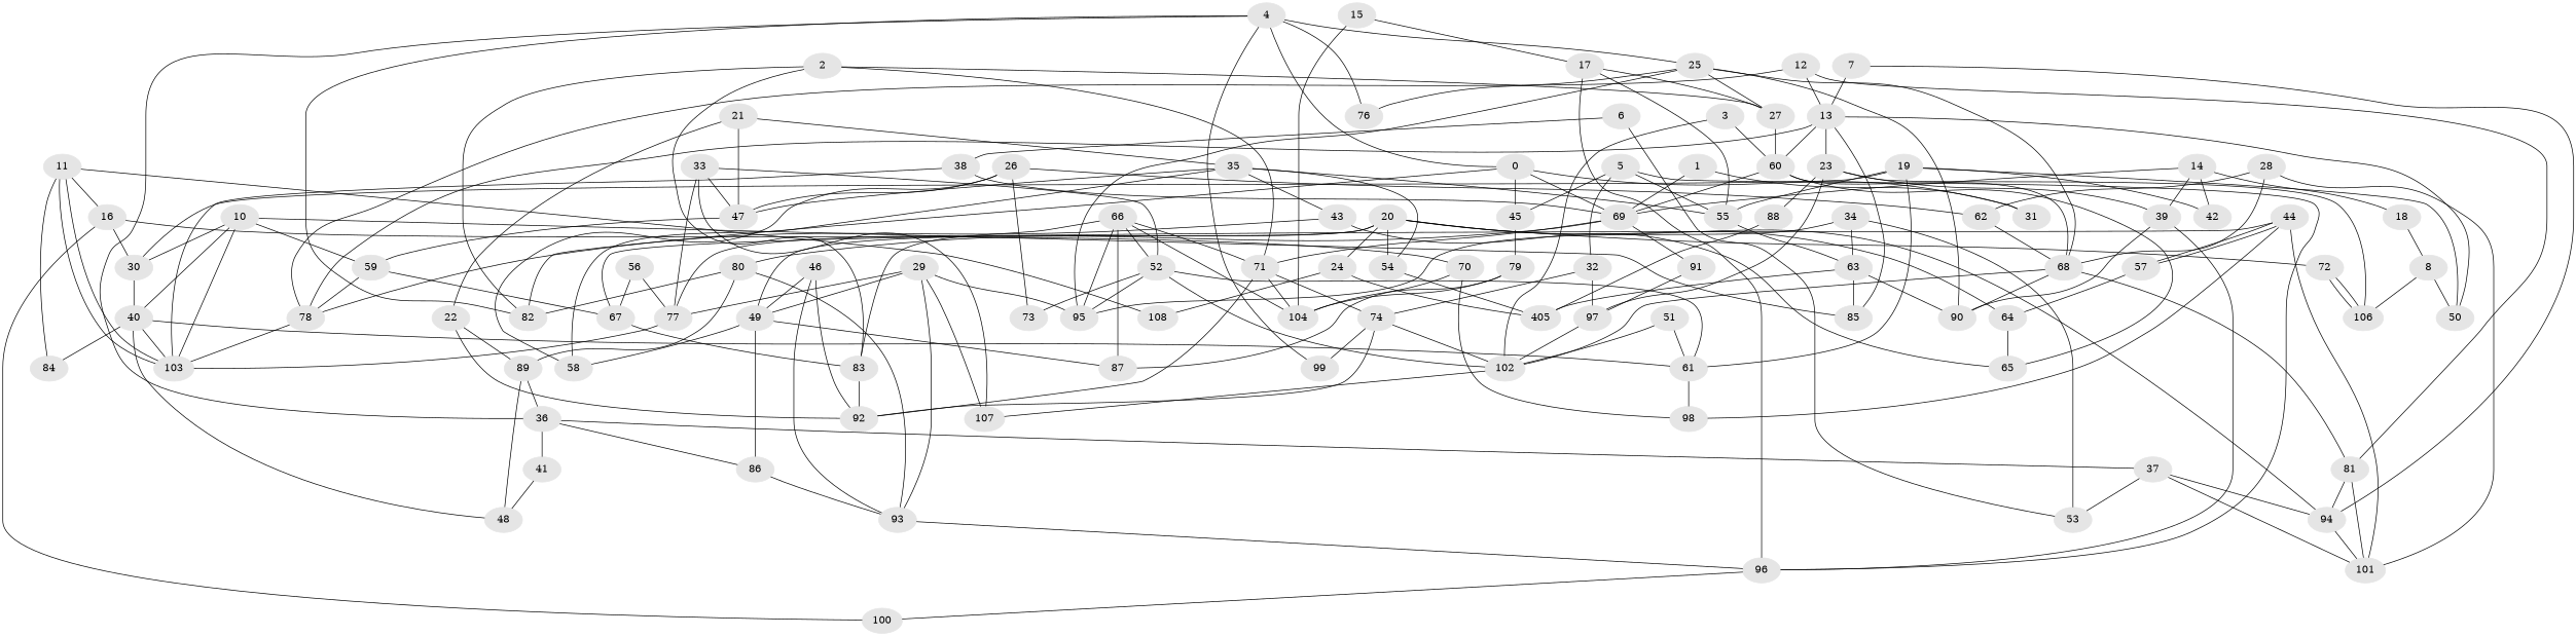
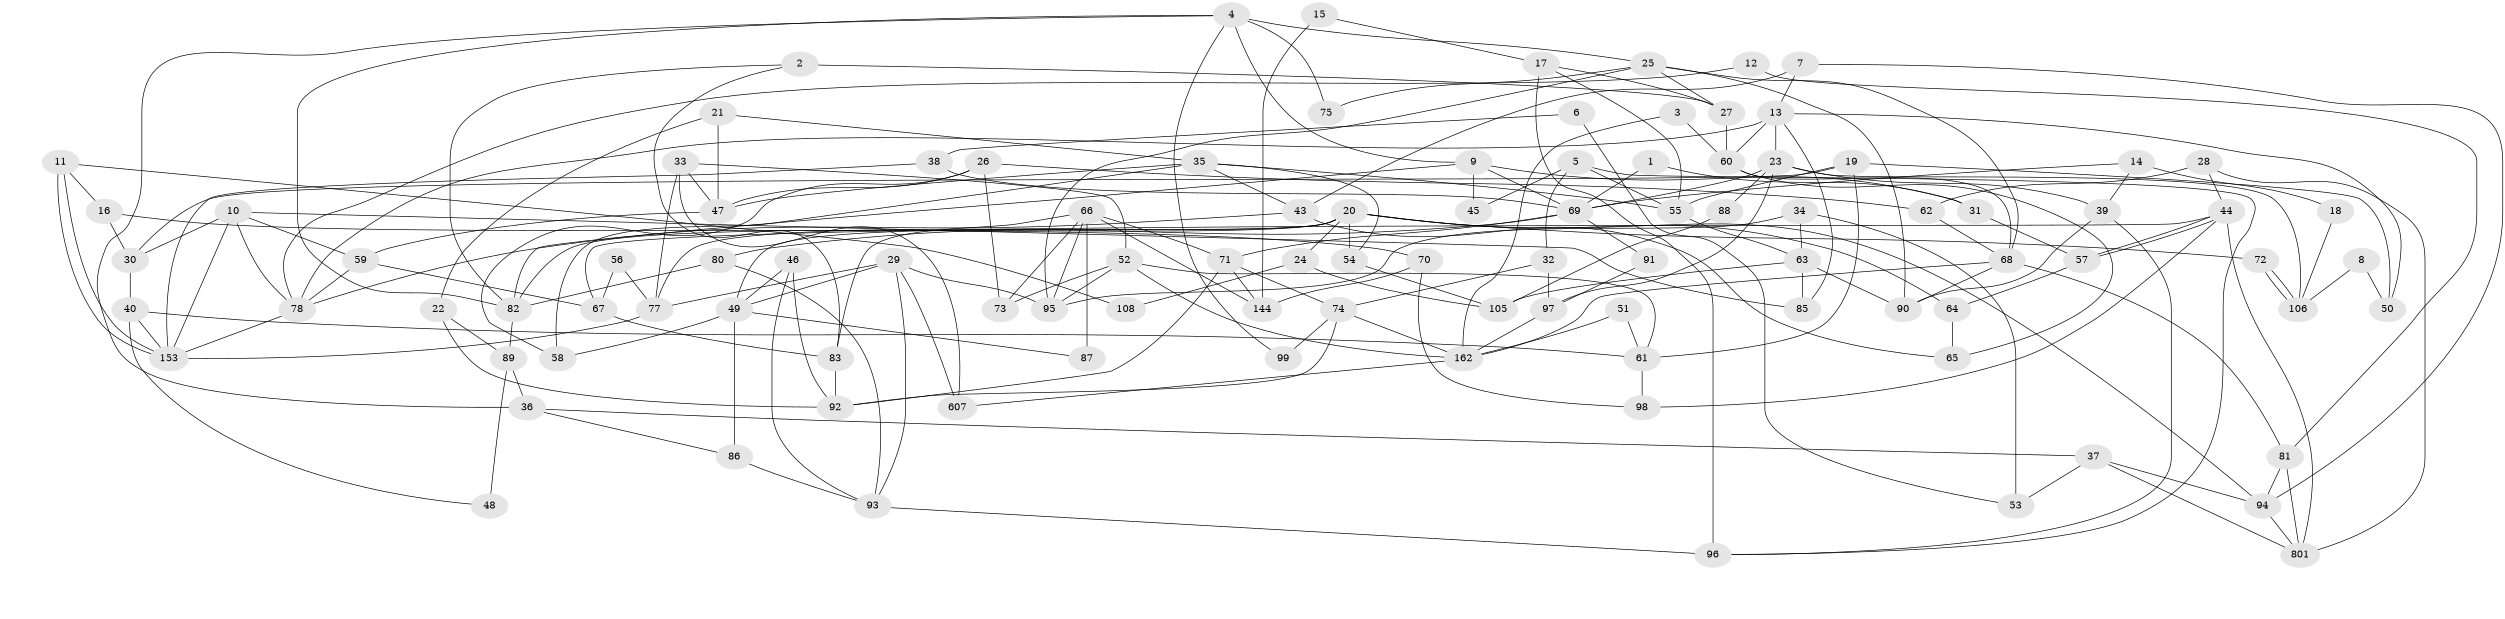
  graph {
    node [color=gray90 style=filled]
    1
    31
    69
    57
    71
    80
    91
    2
    27
    82
    83
    60
-   104
+   104 [label=144]
    92
    74
    3
-   102
+   102 [label=162]
    68
    65
-   107
+   107 [label=607]
    4
-   9 [label=0]
+   9
    25
    36
-   75 [label=76]
+   75
    99
    45
    90
    95
    37
-   41
    86
    5
    32
    55
    96
    97
-   79
    63
-   100
    6
    38
    53
-   103
+   103 [label=153]
    7
    13
    43
    94
    50
    85
    78
    23
-   101
+   101 [label=801]
    8
    106
    10
    30
    40
    59
-   84
    61
    48
    67
    11
    16
    108
    70
    12
    81
    39
    88
    14
    18
-   42
    15
    17
    98
    19
    20
    24
    49
    54
    64
    72
    77
-   105 [label=405]
+   105
    58
    87
    21
    22
    35
    47
    89
    26
    62
    73
    28
    44
    29
    93
    33
    52
    34
    46
    51
    56
    66
    1 -- 31
    1 -- 69
+   31 -- 57
    69 -- 71
    69 -- 80
    69 -- 91
    57 -- 64
    71 -- 104
    71 -- 92
    71 -- 74
    80 -- 82
-   80 -- 89
+   82 -- 89
    80 -- 93
    91 -- 97
-   2 -- 71
    2 -- 27
    2 -- 82
    2 -- 83
    27 -- 60
    83 -- 92
-   60 -- 69
+   23 -- 69
    60 -- 68
    60 -- 65
    74 -- 92
    74 -- 102
    74 -- 99
    3 -- 60
    3 -- 102
    102 -- 107
    68 -- 102
    68 -- 90
    68 -- 81
    4 -- 82
    4 -- 9
    4 -- 25
    4 -- 36
    4 -- 75
    4 -- 99
    9 -- 31
    9 -- 69
    9 -- 82
    9 -- 45
    25 -- 27
    25 -- 68
    25 -- 75
    25 -- 90
    25 -- 95
    36 -- 37
-   36 -- 41
    36 -- 86
-   45 -- 79
    37 -- 53
    37 -- 94
    37 -- 101
-   41 -- 48
    86 -- 93
    5 -- 45
    5 -- 32
    5 -- 55
    5 -- 96
    32 -- 74
    32 -- 97
    55 -- 63
-   96 -- 100
    97 -- 102
-   79 -- 104
-   79 -- 87
    63 -- 90
    63 -- 85
    63 -- 105
    6 -- 38
    6 -- 53
    38 -- 69
    38 -- 103
    7 -- 13
+   7 -- 43
    7 -- 94
    13 -- 60
    13 -- 50
    13 -- 85
    13 -- 78
    13 -- 23
    43 -- 65
    43 -- 78
    94 -- 101
    78 -- 103
    23 -- 97
    23 -- 106
    23 -- 39
    23 -- 88
    8 -- 50
    8 -- 106
    10 -- 103
    10 -- 85
    10 -- 30
-   10 -- 40
+   10 -- 78
    10 -- 59
    30 -- 40
    40 -- 103
-   40 -- 84
    40 -- 61
    40 -- 48
    59 -- 78
    59 -- 67
    61 -- 98
    48 -- 89
    67 -- 83
    11 -- 103
    11 -- 103
-   11 -- 84
    11 -- 16
    11 -- 108
-   16 -- 100
    16 -- 30
    16 -- 70
    70 -- 104
    70 -- 98
-   12 -- 13
    12 -- 78
    12 -- 81
    81 -- 94
    81 -- 101
    39 -- 90
    39 -- 96
    88 -- 105
    14 -- 69
    14 -- 39
    14 -- 18
-   14 -- 42
-   18 -- 8
+   18 -- 106
    15 -- 104
    15 -- 17
    17 -- 27
    17 -- 55
    17 -- 96
    19 -- 55
    19 -- 50
    19 -- 30
    19 -- 61
-   19 -- 42
+   20 -- 82
    20 -- 94
    20 -- 24
    20 -- 49
    20 -- 54
    20 -- 64
    20 -- 72
    20 -- 77
    24 -- 108
    24 -- 105
    49 -- 86
    49 -- 58
    49 -- 87
    54 -- 105
    64 -- 65
    72 -- 106
    72 -- 106
    77 -- 103
    21 -- 22
    21 -- 35
    21 -- 47
    22 -- 92
    22 -- 89
    35 -- 55
    35 -- 43
    35 -- 54
    35 -- 58
    35 -- 47
    47 -- 59
    89 -- 36
    26 -- 58
    26 -- 47
    26 -- 62
    26 -- 73
    62 -- 68
    28 -- 101
    28 -- 62
-   28 -- 68
+   28 -- 44
    44 -- 57
    44 -- 57
    44 -- 101
    44 -- 67
    44 -- 98
    29 -- 107
    29 -- 95
    29 -- 49
    29 -- 77
    29 -- 93
    93 -- 96
    33 -- 107
    33 -- 77
    33 -- 47
    33 -- 52
    52 -- 102
    52 -- 95
    52 -- 61
    52 -- 73
    34 -- 95
    34 -- 63
    34 -- 53
    46 -- 92
    46 -- 49
    46 -- 93
    51 -- 102
    51 -- 61
    56 -- 67
    56 -- 77
    66 -- 71
    66 -- 83
    66 -- 104
    66 -- 95
    66 -- 87
-   66 -- 52
+   66 -- 73
  }
